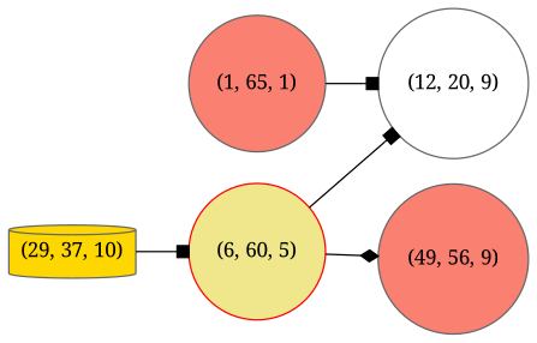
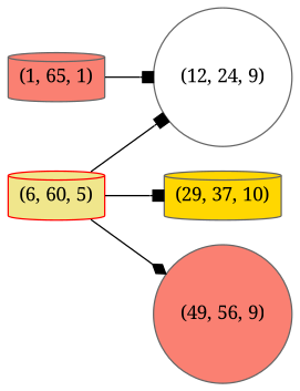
  digraph {
    fontname="Noto Serif"
    rankdir=LR
    node [color=gray40 fillcolor=salmon fontname="Noto Serif" shape=circle style=filled]
    edge [arrowhead=box fontname="Noto Serif"]
-   "(1, 65, 1)"
-   "(12, 20, 9)" [fillcolor=white]
-   "(6, 60, 5)" [color=red fillcolor=khaki]
+   "(1, 65, 1)" [shape=cylinder]
+   "(12, 20, 9)" [fillcolor=white label="(12, 24, 9)"]
+   "(6, 60, 5)" [color=red fillcolor=khaki shape=cylinder]
    "(29, 37, 10)" [fillcolor=gold shape=cylinder]
    "(49, 56, 9)"
    "(1, 65, 1)" -> "(12, 20, 9)"
    "(6, 60, 5)" -> "(12, 20, 9)"
-   "(29, 37, 10)" -> "(6, 60, 5)"
+   "(6, 60, 5)" -> "(29, 37, 10)"
    "(6, 60, 5)" -> "(49, 56, 9)" [arrowhead=diamond]
  }
